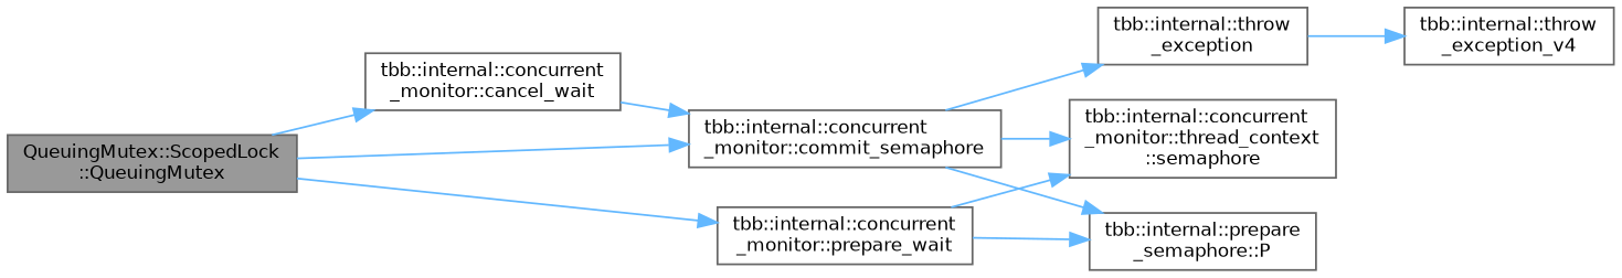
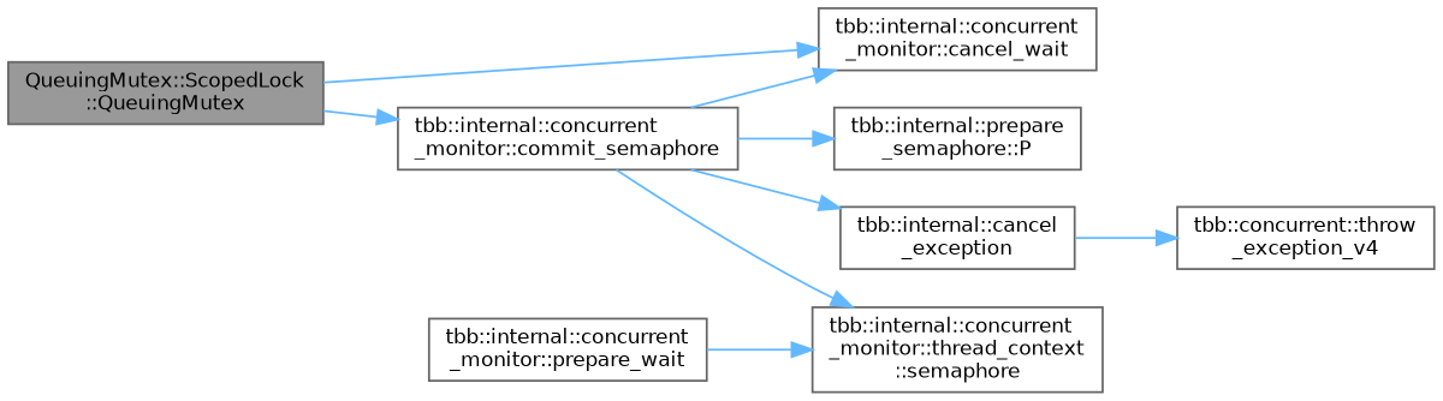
  digraph {
    rankdir=LR
    node [color=grey40 fillcolor=white fontname=Helvetica fontsize=10 shape=box style=filled]
    edge [color=steelblue1 fontname=Helvetica fontsize=10 labelfontname=Helvetica labelfontsize=10 style=solid]
    n1 [color=gray40 fillcolor=grey60 fontcolor=black height=0.2 label="QueuingMutex::ScopedLock\l::QueuingMutex" width=0.4]
    n2 [height=0.2 label="tbb::internal::concurrent\l_monitor::cancel_wait" width=0.4]
    n3 [height=0.2 label="tbb::internal::concurrent\l_monitor::commit_semaphore" width=0.4]
    n4 [height=0.2 label="tbb::internal::concurrent\l_monitor::prepare_wait" width=0.4]
    n5 [height=0.2 label="tbb::internal::prepare\l_semaphore::P" width=0.4]
    n6 [height=0.2 label="tbb::internal::concurrent\l_monitor::thread_context\l::semaphore" width=0.4]
-   n7 [height=0.2 label="tbb::internal::throw\l_exception" width=0.4]
-   n8 [height=0.2 label="tbb::internal::throw\l_exception_v4" width=0.4]
+   n7 [height=0.2 label="tbb::internal::cancel\l_exception" width=0.4]
+   n8 [height=0.2 label="tbb::concurrent::throw\l_exception_v4" width=0.4]
    n1 -> n2
    n1 -> n3
-   n1 -> n4
-   n2 -> n3
+   n3 -> n2
    n3 -> n5
    n3 -> n6
    n3 -> n7
-   n4 -> n5
    n4 -> n6
    n7 -> n8
  }
